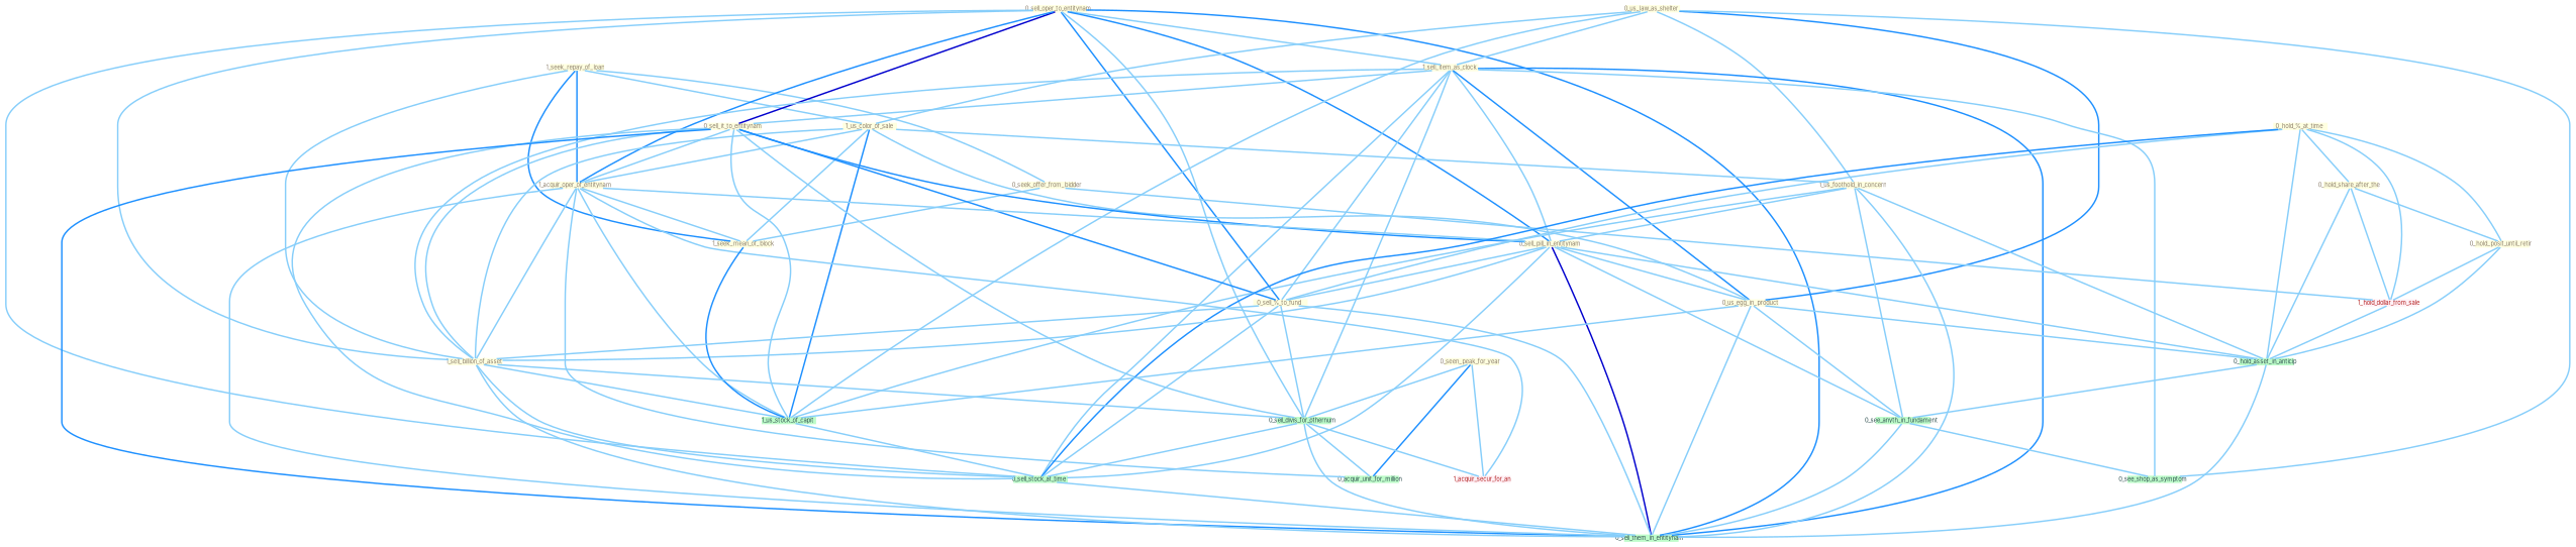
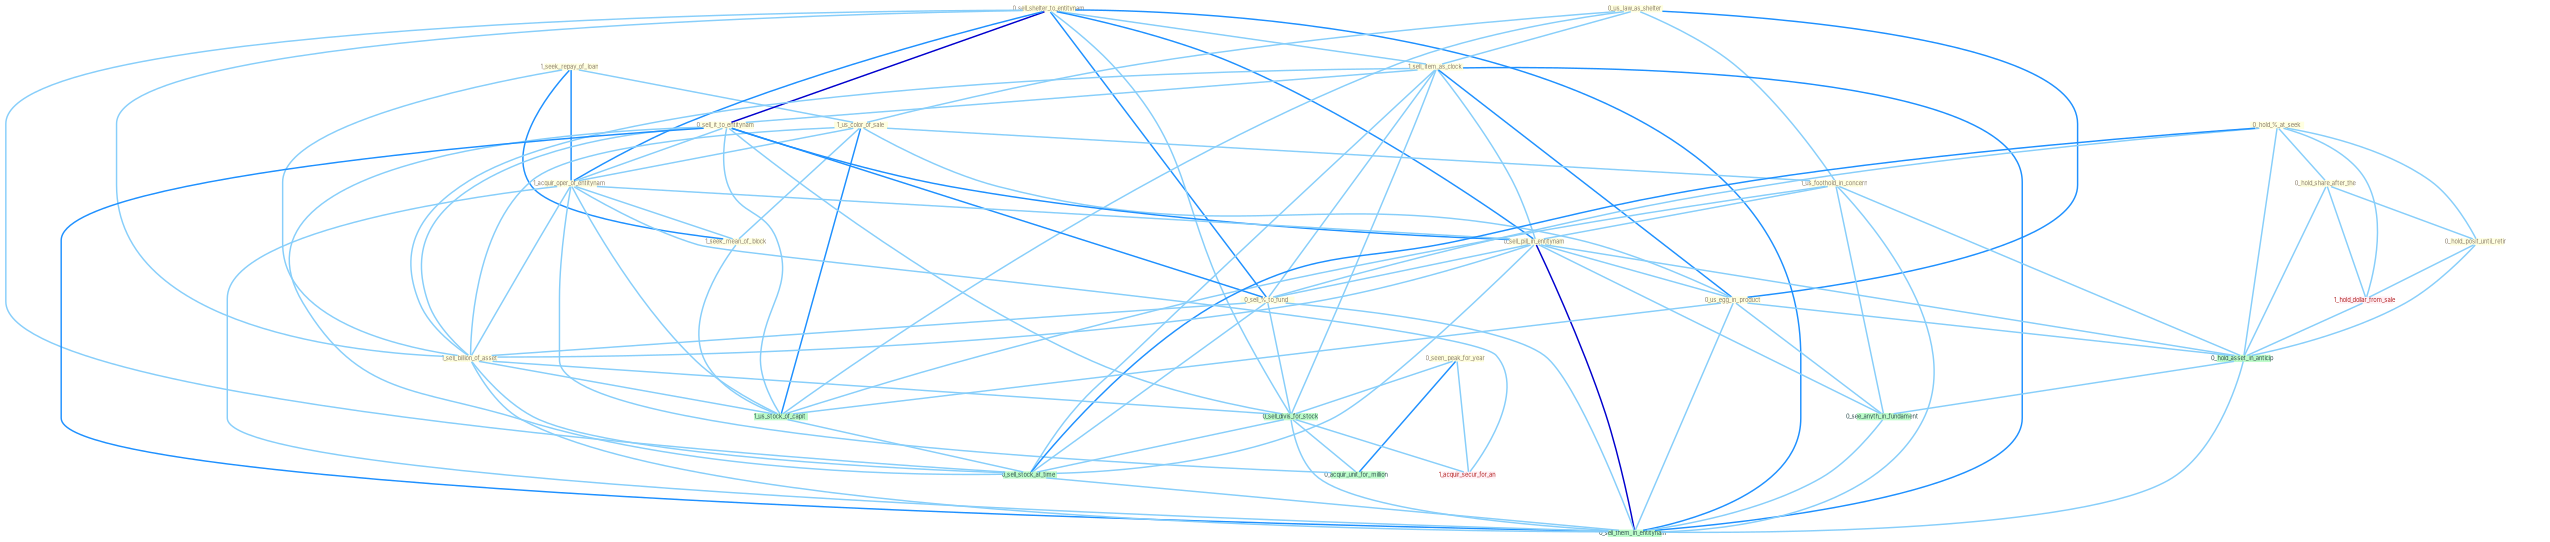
  graph {
    fontname=Inter
    node [color="#ffffe0" fixedsize=true fontcolor="#8b7d6b" fontname=Inter fontsize=4 shape=polygon style=filled]
    edge [color="#87cefa" fontname=Inter w=1]
    "1_seek_repay_of_loan " [height=.06 width=.5]
-   "0_sell_oper_to_entitynam " [height=.06 width=.5]
+   "0_sell_oper_to_entitynam " [height=.06 width=.5 label="0_sell_shelter_to_entitynam"]
    "0_us_law_as_shelter " [height=.06 width=.5]
    "0_seen_peak_for_year " [height=.06 width=.5]
    "1_sell_item_as_clock " [height=.06 width=.5]
    n6 [height=.06 label="1_us_color_of_sale" width=.5]
-   "0_seek_offer_from_bidder " [height=.06 width=.5]
    "0_sell_it_to_entitynam " [height=.06 width=.5]
    "1_us_foothold_in_concern " [height=.06 width=.5]
    "1_acquir_oper_of_entitynam " [height=.06 width=.5]
-   "0_hold_%_at_time " [height=.06 width=.5]
+   "0_hold_%_at_time " [height=.06 width=.5 label="0_hold_%_at_seek"]
    "0_hold_share_after_the " [height=.06 width=.5]
    "0_sell_pill_in_entitynam " [height=.06 width=.5]
    "1_seek_mean_of_block " [height=.06 width=.5]
    "0_hold_posit_until_retir " [height=.06 width=.5]
    "0_sell_%_to_fund " [height=.06 width=.5]
    "1_sell_billion_of_asset " [height=.06 width=.5]
    "0_us_egg_in_product " [height=.06 width=.5]
    "1_acquir_secur_for_an " [color="#fff0f5" fontcolor="#b22222" height=.06 width=.5]
    "1_hold_dollar_from_sale " [color="#fff0f5" fontcolor="#b22222" height=.06 width=.5]
-   "0_sell_divis_for_othernum " [color="#BDFCC9" fontcolor="#2f4f4f" height=.06 width=.5]
+   "0_sell_divis_for_othernum " [color="#BDFCC9" fontcolor="#2f4f4f" height=.06 width=.5 label="0_sell_divis_for_stock"]
    "0_sell_stock_at_time " [color="#BDFCC9" fontcolor="#2f4f4f" height=.06 width=.5]
    "0_sell_them_in_entitynam " [color="#BDFCC9" fontcolor="#2f4f4f" height=.06 width=.5]
    "1_us_stock_of_capit " [color="#BDFCC9" fontcolor="#2f4f4f" height=.06 width=.5]
-   "0_see_shop_as_symptom " [color="#BDFCC9" fontcolor="#2f4f4f" height=.06 width=.5]
    "0_acquir_unit_for_million " [color="#BDFCC9" fontcolor="#2f4f4f" height=.06 width=.5]
    "0_hold_asset_in_anticip " [color="#BDFCC9" fontcolor="#2f4f4f" height=.06 width=.5]
    "0_see_anyth_in_fundament " [color="#BDFCC9" fontcolor="#2f4f4f" height=.06 width=.5]
    subgraph sub_1 {
      "1_seek_repay_of_loan "
      "0_sell_oper_to_entitynam "
      "0_us_law_as_shelter "
      "0_seen_peak_for_year "
      "1_sell_item_as_clock "
      n6
-     "0_seek_offer_from_bidder "
      "0_sell_it_to_entitynam "
      "1_us_foothold_in_concern "
      "1_acquir_oper_of_entitynam "
      "0_hold_%_at_time "
      "0_hold_share_after_the "
      "0_sell_pill_in_entitynam "
      "1_seek_mean_of_block "
      "0_hold_posit_until_retir "
      "0_sell_%_to_fund "
      "1_sell_billion_of_asset "
      "0_us_egg_in_product "
    }
    subgraph sub_2 {
      "1_acquir_secur_for_an "
      "1_hold_dollar_from_sale "
    }
    "1_seek_repay_of_loan " -- n6
-   "1_seek_repay_of_loan " -- "0_seek_offer_from_bidder "
    "1_seek_repay_of_loan " -- "1_acquir_oper_of_entitynam " [color="#1e90ff"]
    "1_seek_repay_of_loan " -- "1_seek_mean_of_block " [color="#1e90ff" w=2]
    "1_seek_repay_of_loan " -- "1_sell_billion_of_asset "
    "0_sell_oper_to_entitynam " -- "1_sell_item_as_clock "
    "0_sell_oper_to_entitynam " -- "0_sell_it_to_entitynam " [color="#0000cd" w=3]
    "0_sell_oper_to_entitynam " -- "1_acquir_oper_of_entitynam " [color="#1e90ff" w=2]
    "0_sell_oper_to_entitynam " -- "0_sell_pill_in_entitynam " [color="#1e90ff" w=2]
    "0_sell_oper_to_entitynam " -- "0_sell_%_to_fund " [color="#1e90ff" w=2]
    "0_sell_oper_to_entitynam " -- "1_sell_billion_of_asset "
    "0_sell_oper_to_entitynam " -- "0_sell_divis_for_othernum "
    "0_sell_oper_to_entitynam " -- "0_sell_stock_at_time "
    "0_sell_oper_to_entitynam " -- "0_sell_them_in_entitynam " [color="#1e90ff" w=2]
    "0_us_law_as_shelter " -- "1_sell_item_as_clock "
    "0_us_law_as_shelter " -- n6
    "0_us_law_as_shelter " -- "1_us_foothold_in_concern "
    "0_us_law_as_shelter " -- "0_us_egg_in_product " [color="#1e90ff"]
    "0_us_law_as_shelter " -- "1_us_stock_of_capit "
-   "0_us_law_as_shelter " -- "0_see_shop_as_symptom "
    "0_seen_peak_for_year " -- "1_acquir_secur_for_an "
    "0_seen_peak_for_year " -- "0_sell_divis_for_othernum "
    "0_seen_peak_for_year " -- "0_acquir_unit_for_million " [color="#1e90ff"]
    "1_sell_item_as_clock " -- "0_sell_it_to_entitynam "
    "1_sell_item_as_clock " -- "0_sell_pill_in_entitynam "
    "1_sell_item_as_clock " -- "0_sell_%_to_fund "
    "1_sell_item_as_clock " -- "1_sell_billion_of_asset "
    "1_sell_item_as_clock " -- "0_us_egg_in_product " [color="#1e90ff" w=2]
    "1_sell_item_as_clock " -- "0_sell_divis_for_othernum "
    "1_sell_item_as_clock " -- "0_sell_stock_at_time "
    "1_sell_item_as_clock " -- "0_sell_them_in_entitynam " [color="#1e90ff"]
-   "1_sell_item_as_clock " -- "0_see_shop_as_symptom "
    n6 -- "1_us_foothold_in_concern "
    n6 -- "1_acquir_oper_of_entitynam "
    n6 -- "1_seek_mean_of_block "
    n6 -- "1_sell_billion_of_asset "
    n6 -- "0_us_egg_in_product "
    n6 -- "1_us_stock_of_capit " [color="#1e90ff" w=2]
-   "0_seek_offer_from_bidder " -- "1_seek_mean_of_block "
-   "0_seek_offer_from_bidder " -- "1_hold_dollar_from_sale "
    "0_sell_it_to_entitynam " -- "1_acquir_oper_of_entitynam "
    "0_sell_it_to_entitynam " -- "0_sell_pill_in_entitynam " [color="#1e90ff" w=2]
    "0_sell_it_to_entitynam " -- "0_sell_%_to_fund " [color="#1e90ff" w=2]
    "0_sell_it_to_entitynam " -- "1_sell_billion_of_asset "
    "0_sell_it_to_entitynam " -- "0_sell_divis_for_othernum "
    "0_sell_it_to_entitynam " -- "0_sell_stock_at_time "
    "0_sell_it_to_entitynam " -- "0_sell_them_in_entitynam " [color="#1e90ff" w=2]
    "0_sell_it_to_entitynam " -- "1_us_stock_of_capit "
    "1_us_foothold_in_concern " -- "0_sell_pill_in_entitynam "
    "1_us_foothold_in_concern " -- "0_sell_them_in_entitynam "
    "1_us_foothold_in_concern " -- "1_us_stock_of_capit "
    "1_us_foothold_in_concern " -- "0_hold_asset_in_anticip "
    "1_us_foothold_in_concern " -- "0_see_anyth_in_fundament "
    "1_acquir_oper_of_entitynam " -- "0_sell_pill_in_entitynam "
    "1_acquir_oper_of_entitynam " -- "1_seek_mean_of_block "
    "1_acquir_oper_of_entitynam " -- "1_sell_billion_of_asset "
    "1_acquir_oper_of_entitynam " -- "1_acquir_secur_for_an "
    "1_acquir_oper_of_entitynam " -- "0_sell_them_in_entitynam "
    "1_acquir_oper_of_entitynam " -- "1_us_stock_of_capit "
    "1_acquir_oper_of_entitynam " -- "0_acquir_unit_for_million "
    "0_hold_%_at_time " -- "0_hold_share_after_the "
    "0_hold_%_at_time " -- "0_hold_posit_until_retir "
    "0_hold_%_at_time " -- "0_sell_%_to_fund "
    "0_hold_%_at_time " -- "1_hold_dollar_from_sale "
    "0_hold_%_at_time " -- "0_sell_stock_at_time " [color="#1e90ff" w=2]
    "0_hold_%_at_time " -- "0_hold_asset_in_anticip "
    "0_hold_share_after_the " -- "0_hold_posit_until_retir "
    "0_hold_share_after_the " -- "1_hold_dollar_from_sale "
    "0_hold_share_after_the " -- "0_hold_asset_in_anticip "
    "0_sell_pill_in_entitynam " -- "0_sell_%_to_fund "
    "0_sell_pill_in_entitynam " -- "1_sell_billion_of_asset "
    "0_sell_pill_in_entitynam " -- "0_us_egg_in_product "
    "0_sell_pill_in_entitynam " -- "0_sell_stock_at_time "
    "0_sell_pill_in_entitynam " -- "0_sell_them_in_entitynam " [color="#0000cd" w=3]
    "0_sell_pill_in_entitynam " -- "0_hold_asset_in_anticip "
    "0_sell_pill_in_entitynam " -- "0_see_anyth_in_fundament "
-   "1_seek_mean_of_block " -- "1_us_stock_of_capit " [color="#1e90ff"]
+   "1_seek_mean_of_block " -- "1_us_stock_of_capit "
    "0_hold_posit_until_retir " -- "1_hold_dollar_from_sale "
    "0_hold_posit_until_retir " -- "0_hold_asset_in_anticip "
    "0_sell_%_to_fund " -- "1_sell_billion_of_asset "
    "0_sell_%_to_fund " -- "0_sell_divis_for_othernum "
    "0_sell_%_to_fund " -- "0_sell_stock_at_time "
    "0_sell_%_to_fund " -- "0_sell_them_in_entitynam "
    "1_sell_billion_of_asset " -- "0_sell_divis_for_othernum "
    "1_sell_billion_of_asset " -- "0_sell_stock_at_time "
    "1_sell_billion_of_asset " -- "0_sell_them_in_entitynam "
    "1_sell_billion_of_asset " -- "1_us_stock_of_capit "
    "0_us_egg_in_product " -- "0_sell_them_in_entitynam "
    "0_us_egg_in_product " -- "1_us_stock_of_capit "
    "0_us_egg_in_product " -- "0_hold_asset_in_anticip "
    "0_us_egg_in_product " -- "0_see_anyth_in_fundament "
    "1_hold_dollar_from_sale " -- "0_hold_asset_in_anticip "
    "0_sell_divis_for_othernum " -- "1_acquir_secur_for_an "
    "0_sell_divis_for_othernum " -- "0_sell_stock_at_time "
    "0_sell_divis_for_othernum " -- "0_sell_them_in_entitynam "
    "0_sell_divis_for_othernum " -- "0_acquir_unit_for_million "
    "0_sell_stock_at_time " -- "0_sell_them_in_entitynam "
    "1_us_stock_of_capit " -- "0_sell_stock_at_time "
    "0_hold_asset_in_anticip " -- "0_sell_them_in_entitynam "
    "0_hold_asset_in_anticip " -- "0_see_anyth_in_fundament "
    "0_see_anyth_in_fundament " -- "0_sell_them_in_entitynam "
-   "0_see_anyth_in_fundament " -- "0_see_shop_as_symptom "
  }
